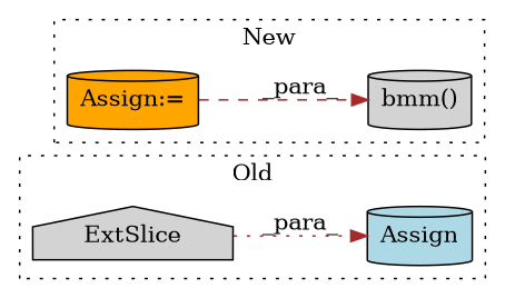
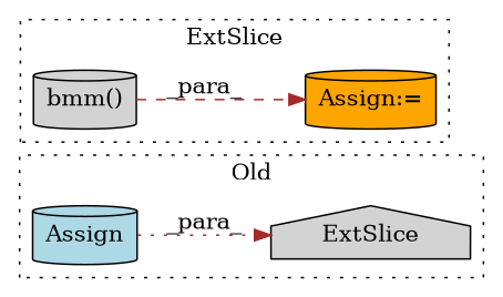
  digraph {
    rankdir=LR
    node [fillcolor=lightgrey shape=cylinder style=filled]
    edge [arrowhead=normal color=brown]
    n1 [a=63 fillcolor=lightblue l="31,0" label=Assign s="27137,0"]
    n2 [a=85 l=1 label=ExtSlice s=27137 shape=house]
    n3 [a=75 l="10,1" label="bmm()" s="27462,27501"]
    n4 [a=68 fillcolor=orange l=3 label="Assign:=" s=27442]
    subgraph cluster_1 {
      label=Old
      style=dotted
      n1
      n2
    }
    subgraph cluster_2 {
-     label=New
+     label=ExtSlice
      style=dotted
      n3
      n4
    }
-   n2 -> n1 [label=_para_ style=dotted]
-   n4 -> n3 [label=_para_ style=dashed]
+   n1 -> n2 [label=_para_ style=dotted]
+   n3 -> n4 [label=_para_ style=dashed]
  }
